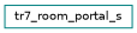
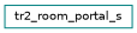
  digraph {
    rankdir=LR
-   n1 [color=teal fillcolor=white fontname=Helvetica fontsize=10 height=0.2 label=tr7_room_portal_s shape=record style=filled width=0.4]
+   n1 [color=teal fillcolor=white fontname=Helvetica fontsize=10 height=0.2 label=tr2_room_portal_s shape=record style=filled width=0.4]
  }
